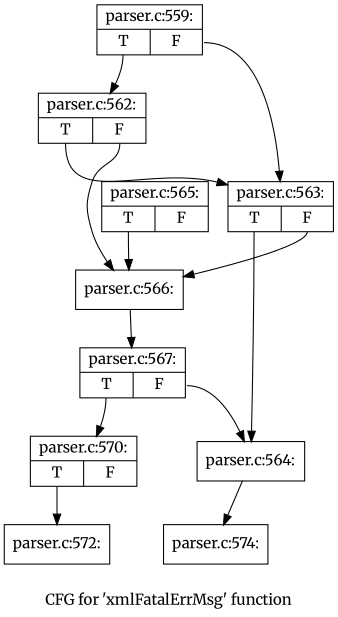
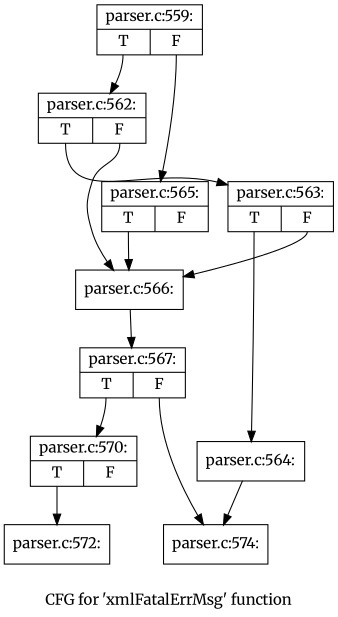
  digraph {
    fontname=Merriweather
    label="CFG for 'xmlFatalErrMsg' function"
    node [fontname=Merriweather shape=record]
    edge [fontname=Merriweather tailport=s0]
    n1 [label="{parser.c:559:|{<s0>T|<s1>F}}"]
    n2 [label="{parser.c:562:|{<s0>T|<s1>F}}"]
    n3 [label="{parser.c:565:|{<s0>T|<s1>F}}"]
    n4 [label="{parser.c:563:|{<s0>T|<s1>F}}"]
    n5 [label="{parser.c:566:}"]
    n6 [label="{parser.c:564:}"]
    n7 [label="{parser.c:567:|{<s0>T|<s1>F}}"]
    n8 [label="{parser.c:574:}"]
    n9 [label="{parser.c:570:|{<s0>T|<s1>F}}"]
    n10 [label="{parser.c:572:}"]
    n1 -> n2
-   n1 -> n4 [tailport=s1]
+   n1 -> n3 [tailport=s1]
    n2 -> n4
    n2 -> n5 [tailport=s1]
    n3 -> n5
    n4 -> n5 [tailport=s1]
    n4 -> n6
    n5 -> n7
    n6 -> n8
-   n7 -> n6 [tailport=s1]
+   n7 -> n8 [tailport=s1]
    n7 -> n9
    n9 -> n10
  }
